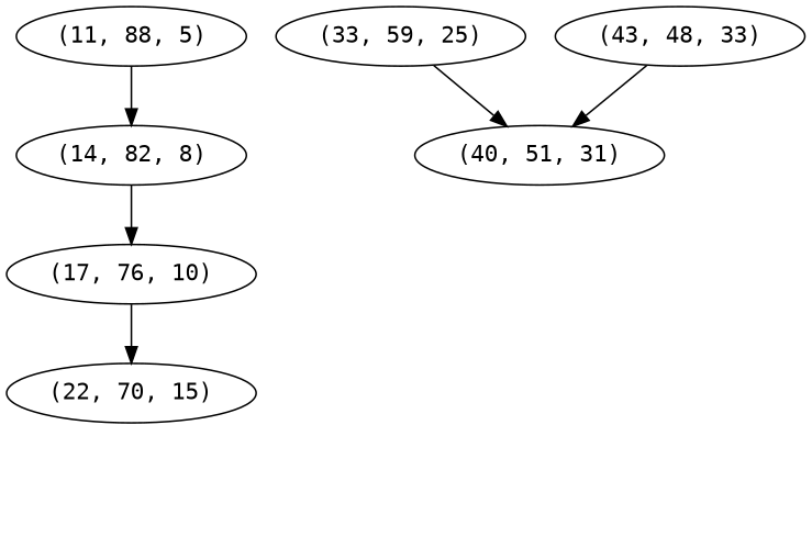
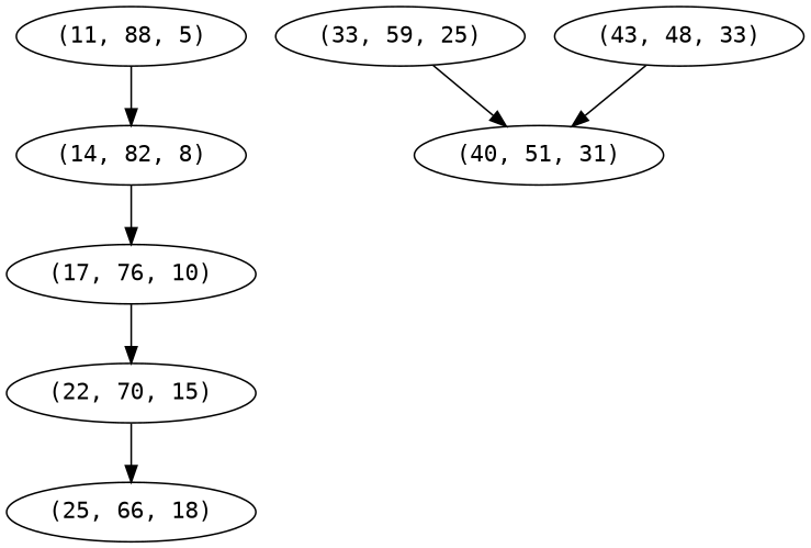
  digraph {
    fontname="DejaVu Sans Mono"
    node [fontname="DejaVu Sans Mono"]
    edge [fontname="DejaVu Sans Mono"]
    "(11, 88, 5)"
    "(14, 82, 8)"
    "(17, 76, 10)"
    "(22, 70, 15)"
+   "(25, 66, 18)"
    "(33, 59, 25)"
    "(40, 51, 31)"
    "(43, 48, 33)"
    "(11, 88, 5)" -> "(14, 82, 8)"
    "(14, 82, 8)" -> "(17, 76, 10)"
    "(17, 76, 10)" -> "(22, 70, 15)"
+   "(22, 70, 15)" -> "(25, 66, 18)"
    "(33, 59, 25)" -> "(40, 51, 31)"
    "(43, 48, 33)" -> "(40, 51, 31)"
  }
